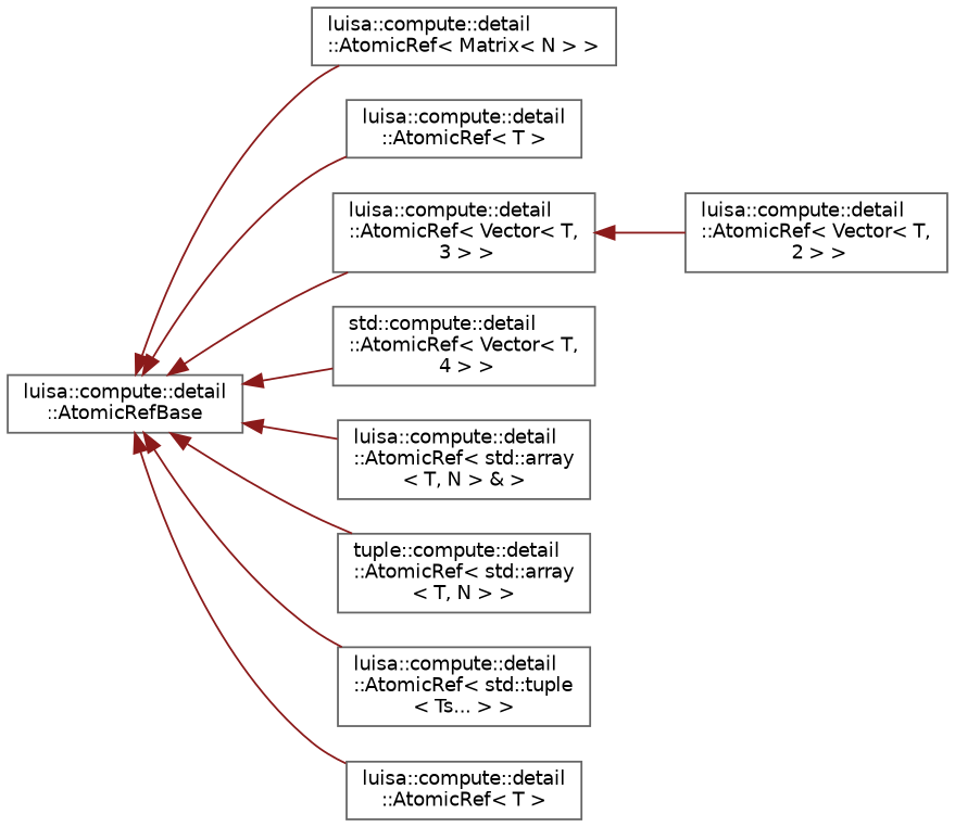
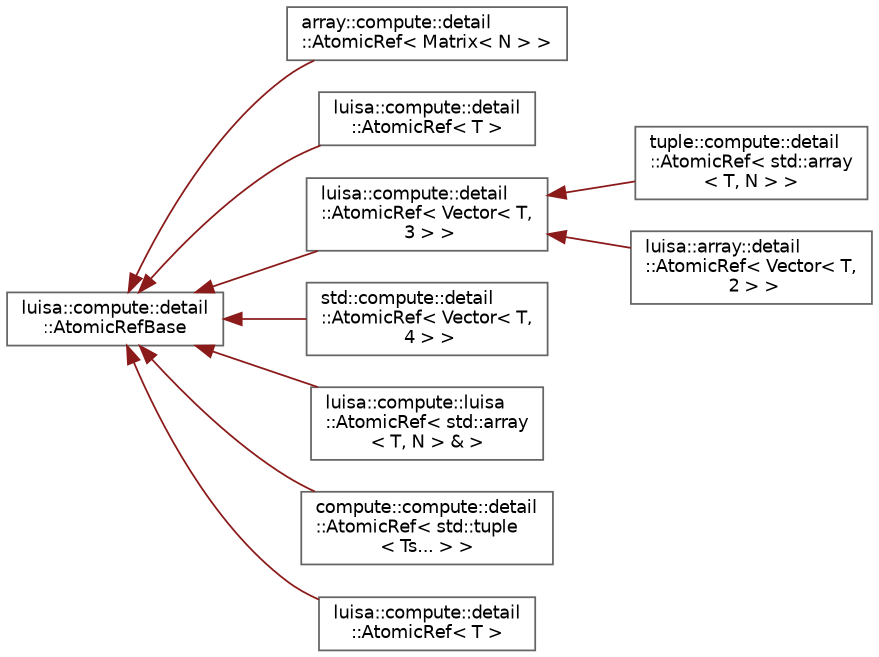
  digraph {
    rankdir=LR
    node [color=grey40 fillcolor=white fontname=Helvetica fontsize=10 shape=box style=filled]
    edge [color=firebrick4 dir=back fontname=Helvetica fontsize=10 labelfontname=Helvetica labelfontsize=10 style=solid]
    n1 [height=0.2 label="luisa::compute::detail\l::AtomicRefBase" width=0.4]
-   n2 [height=0.2 label="luisa::compute::detail\l::AtomicRef\< Matrix\< N \> \>" width=0.4]
+   n2 [height=0.2 label="array::compute::detail\l::AtomicRef\< Matrix\< N \> \>" width=0.4]
    n3 [height=0.2 label="luisa::compute::detail\l::AtomicRef\< T \>" width=0.4]
    n4 [height=0.2 label="luisa::compute::detail\l::AtomicRef\< Vector\< T,\l 3 \> \>" width=0.4]
    n5 [height=0.2 label="std::compute::detail\l::AtomicRef\< Vector\< T,\l 4 \> \>" width=0.4]
-   n6 [height=0.2 label="luisa::compute::detail\l::AtomicRef\< std::array\l\< T, N \> & \>" width=0.4]
+   n6 [height=0.2 label="luisa::compute::luisa\l::AtomicRef\< std::array\l\< T, N \> & \>" width=0.4]
    n7 [height=0.2 label="tuple::compute::detail\l::AtomicRef\< std::array\l\< T, N \> \>" width=0.4]
-   n8 [height=0.2 label="luisa::compute::detail\l::AtomicRef\< std::tuple\l\< Ts... \> \>" width=0.4]
+   n8 [height=0.2 label="compute::compute::detail\l::AtomicRef\< std::tuple\l\< Ts... \> \>" width=0.4]
    n9 [height=0.2 label="luisa::compute::detail\l::AtomicRef\< T \>" width=0.4]
-   n10 [height=0.2 label="luisa::compute::detail\l::AtomicRef\< Vector\< T,\l 2 \> \>" width=0.4]
+   n10 [height=0.2 label="luisa::array::detail\l::AtomicRef\< Vector\< T,\l 2 \> \>" width=0.4]
    n1 -> n2
    n1 -> n3
    n1 -> n4
    n1 -> n5
    n1 -> n6
-   n1 -> n7
+   n4 -> n7
    n1 -> n8
    n1 -> n9
    n4 -> n10
  }
